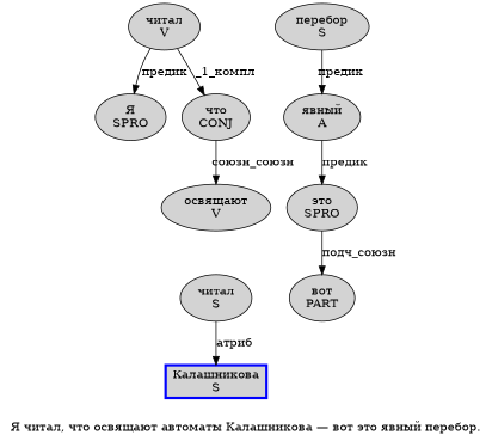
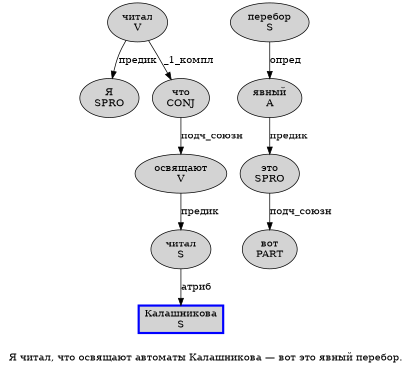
  digraph {
    label="Я читал, что освящают автоматы Калашникова — вот это явный перебор."
    node [fillcolor=lightgray penwidth=1 shape=ellipse style=filled]
    n1 [label="Я\nSPRO"]
    n2 [label="читал\nV"]
    n3 [label="что\nCONJ"]
    n4 [label="освящают\nV"]
    n5 [label="читал\nS"]
    n6 [color=blue label="Калашникова\nS" penwidth=3 shape=box]
    n7 [label="вот\nPART"]
    n8 [label="это\nSPRO"]
    n9 [label="явный\nA"]
    n10 [label="перебор\nS"]
    n2 -> n1 [label="предик"]
    n2 -> n3 [label="_1_компл"]
-   n3 -> n4 [label="союзн_союзн"]
+   n3 -> n4 [label="подч_союзн"]
+   n4 -> n5 [label="предик"]
    n5 -> n6 [label="атриб"]
    n8 -> n7 [label="подч_союзн"]
    n9 -> n8 [label="предик"]
-   n10 -> n9 [label="предик"]
+   n10 -> n9 [label="опред"]
  }
